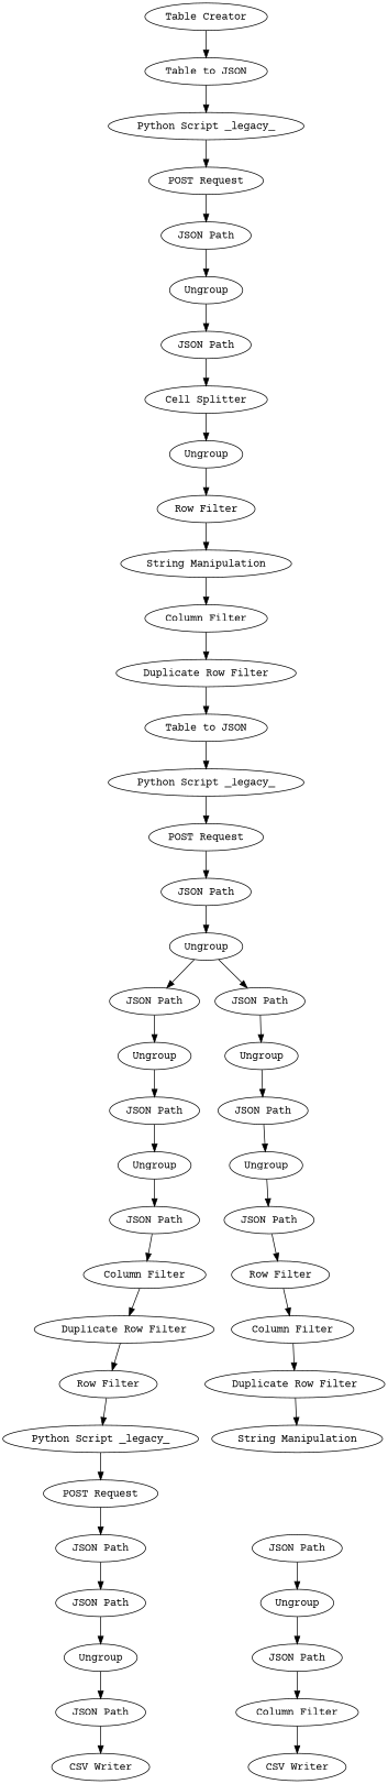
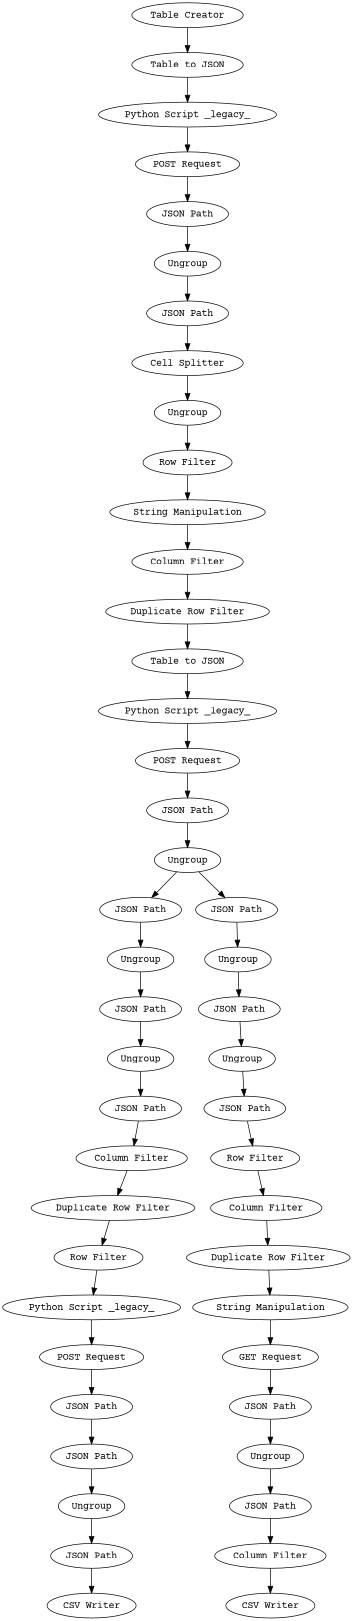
  digraph {
    rankdir=TB
    fontname="Courier Prime"
    node [fontname="Courier Prime"]
    edge [fontname="Courier Prime"]
    n1 [label="Table to JSON"]
    n2 [label="Python Script _legacy_"]
    n3 [label="POST Request"]
    n4 [label="JSON Path"]
    n5 [label=Ungroup]
    n6 [label="JSON Path"]
    n7 [label="Cell Splitter"]
    n8 [label=Ungroup]
    n9 [label="Row Filter"]
    n10 [label="String Manipulation"]
    n11 [label="Column Filter"]
    n12 [label="Duplicate Row Filter"]
    n13 [label="Table to JSON"]
    n14 [label="Table Creator"]
    n15 [label="Python Script _legacy_"]
    n16 [label="POST Request"]
    n17 [label="JSON Path"]
    n18 [label=Ungroup]
    n19 [label="JSON Path"]
    n20 [label="JSON Path"]
    n21 [label=Ungroup]
    n22 [label="JSON Path"]
    n23 [label=Ungroup]
    n24 [label="Column Filter"]
    n25 [label="Duplicate Row Filter"]
    n26 [label="Row Filter"]
    n27 [label="JSON Path"]
    n28 [label="Python Script _legacy_"]
    n29 [label="POST Request"]
    n30 [label="JSON Path"]
    n31 [label="JSON Path"]
    n32 [label=Ungroup]
    n33 [label="JSON Path"]
    n34 [label="CSV Writer"]
    n35 [label=Ungroup]
    n36 [label="JSON Path"]
    n37 [label=Ungroup]
    n38 [label="JSON Path"]
    n39 [label="Row Filter"]
    n40 [label="Column Filter"]
    n41 [label="Duplicate Row Filter"]
    n42 [label="String Manipulation"]
+   n43 [label="GET Request"]
    n44 [label="JSON Path"]
    n45 [label=Ungroup]
    n46 [label="JSON Path"]
    n47 [label="Column Filter"]
    n48 [label="CSV Writer"]
    n1 -> n2
    n2 -> n3
    n3 -> n4
    n4 -> n5
    n5 -> n6
    n6 -> n7
    n7 -> n8
    n8 -> n9
    n9 -> n10
    n10 -> n11
    n11 -> n12
    n12 -> n13
    n13 -> n15
    n14 -> n1
    n15 -> n16
    n16 -> n17
    n17 -> n18
    n18 -> n19
    n18 -> n20
    n19 -> n21
    n20 -> n35
    n21 -> n22
    n22 -> n23
    n23 -> n27
    n24 -> n25
    n25 -> n26
    n26 -> n28
    n27 -> n24
    n28 -> n29
    n29 -> n30
    n30 -> n31
    n31 -> n32
    n32 -> n33
    n33 -> n34
    n35 -> n36
    n36 -> n37
    n37 -> n38
    n38 -> n39
    n39 -> n40
    n40 -> n41
    n41 -> n42
+   n42 -> n43
+   n43 -> n44
    n44 -> n45
    n45 -> n46
    n46 -> n47
    n47 -> n48
  }
